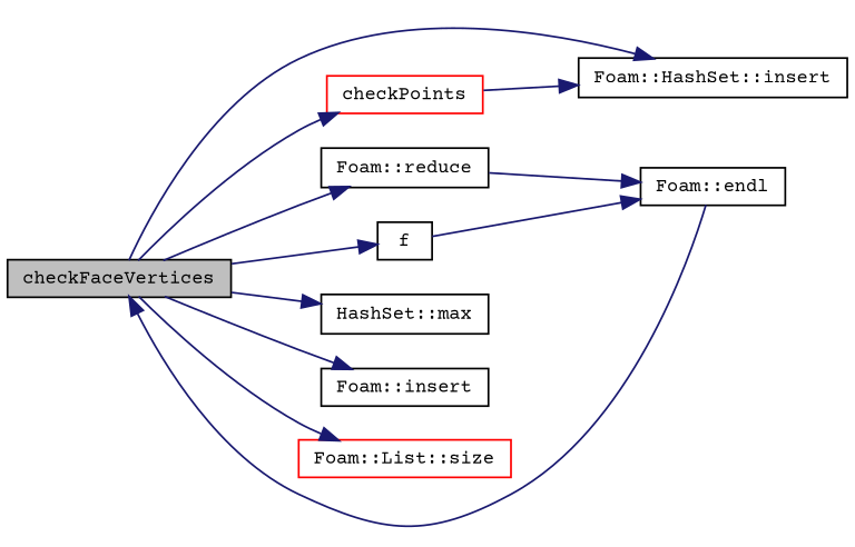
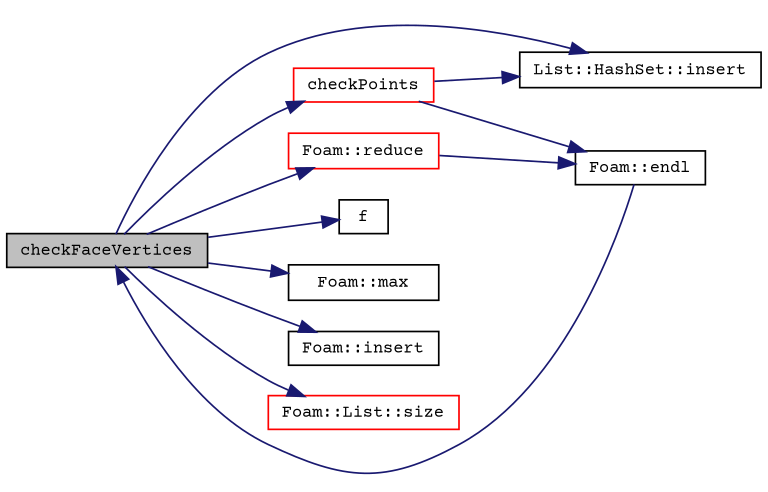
  digraph {
    fontname="Courier Prime"
    rankdir=LR
    node [color=black fontname="Courier Prime" fontsize=10 shape=record]
    edge [color=midnightblue fontname="Courier Prime" fontsize=10 labelfontname=FreeSans labelfontsize=10 style=solid]
    n1 [fillcolor=grey75 fontcolor=black height=0.2 label=checkFaceVertices style=filled width=0.4]
    n2 [color=red height=0.2 label=checkPoints width=0.4]
-   n3 [height=0.2 label="Foam::HashSet::insert" width=0.4]
-   n4 [height=0.2 label="Foam::reduce" width=0.4]
+   n3 [height=0.2 label="List::HashSet::insert" width=0.4]
+   n4 [color=red height=0.2 label="Foam::reduce" width=0.4]
    n5 [height=0.2 label=f width=0.4]
-   n6 [height=0.2 label="HashSet::max" width=0.4]
+   n6 [height=0.2 label="Foam::max" width=0.4]
    n7 [height=0.2 label="Foam::insert" width=0.4]
    n8 [color=red height=0.2 label="Foam::List::size" width=0.4]
    n9 [height=0.2 label="Foam::endl" width=0.4]
    n1 -> n2
    n1 -> n3
    n1 -> n4
    n1 -> n5
    n1 -> n6
    n1 -> n7
    n1 -> n8
    n2 -> n3
-   n5 -> n9
+   n2 -> n9
    n4 -> n9
    n9 -> n1
  }
